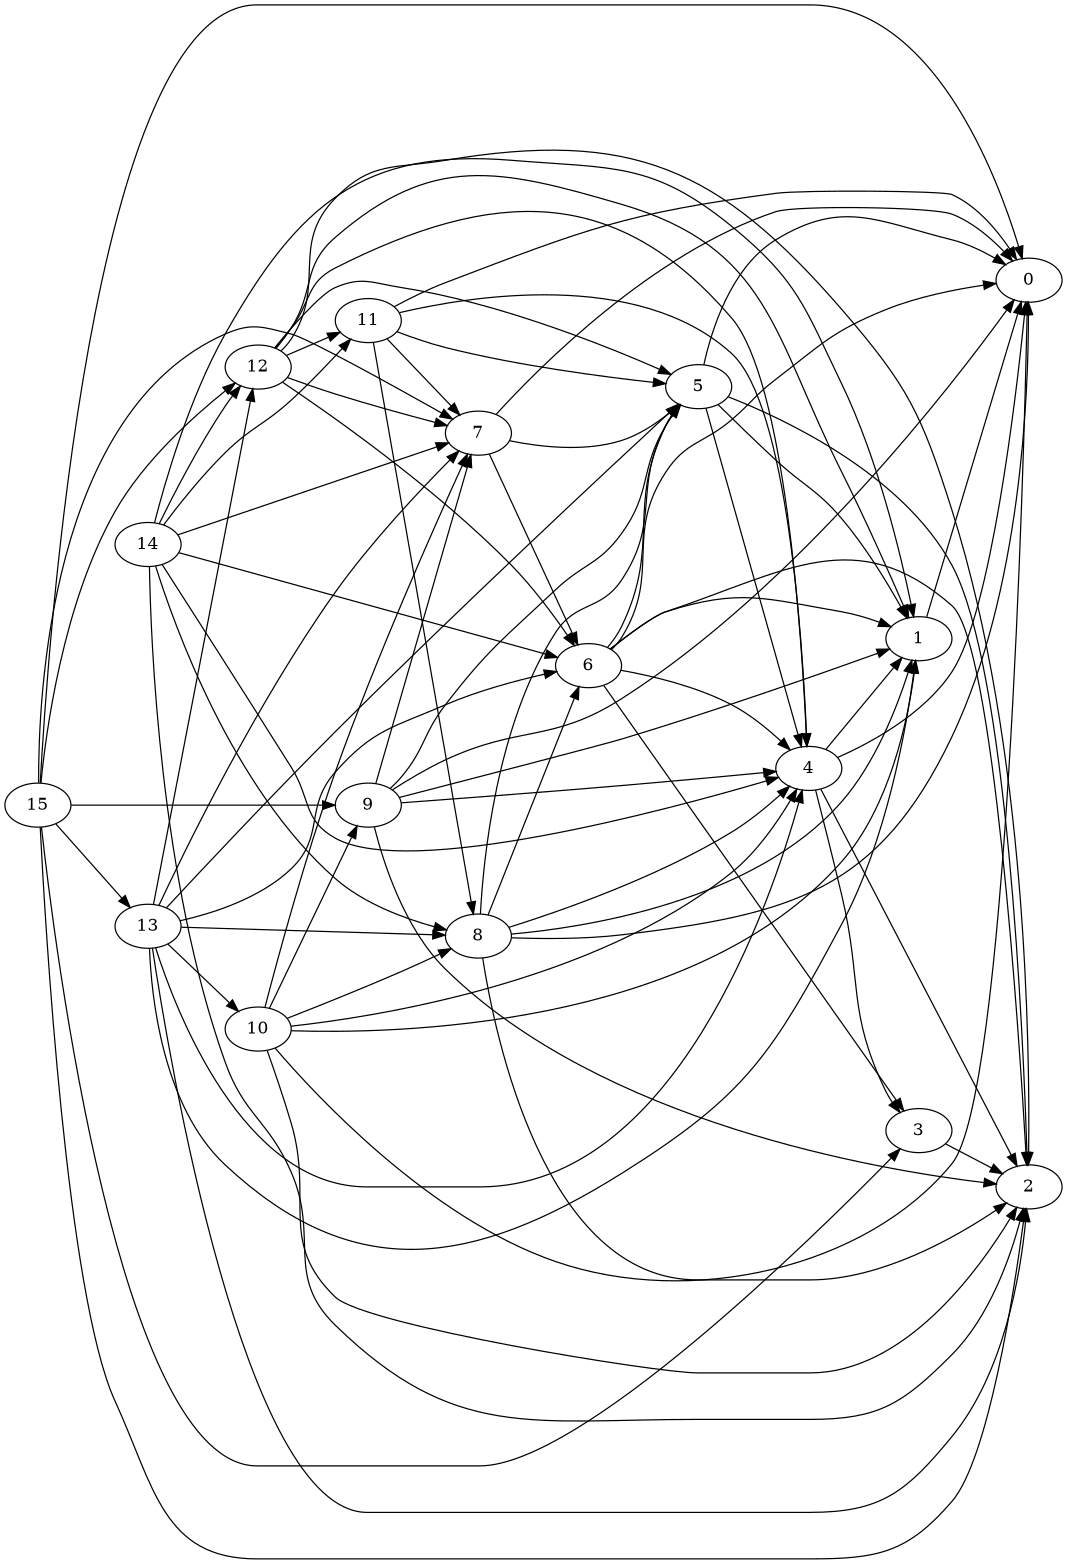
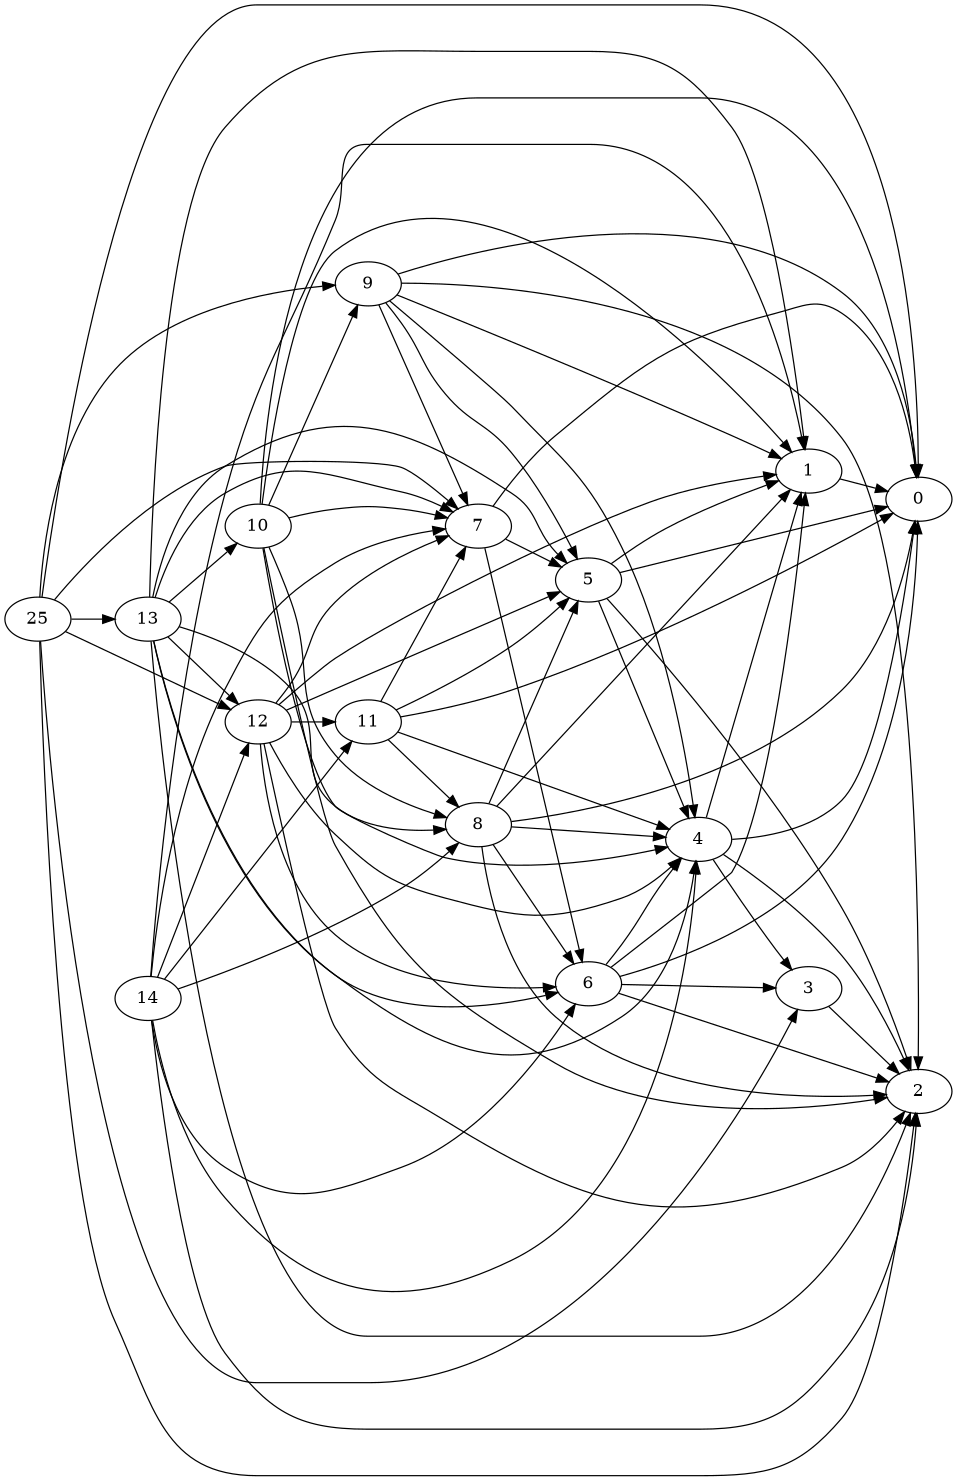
  digraph {
    rankdir=LR
    node [Weight=28]
    edge [Weight=9]
    13 [Weight=34]
-   15
+   15 [label=25]
    12 [Weight=17]
    9 [Weight=11]
    7 [Weight=11]
    3 [Weight=22]
    2 [Weight=45]
    0
    6 [Weight=51]
    4 [Weight=17]
    1 [Weight=56]
    10
    8 [Weight=45]
    5
    11 [Weight=34]
    14 [Weight=39]
    13 -> 12 [Weight=3]
    13 -> 7 [Weight=4]
    13 -> 2
    13 -> 6 [Weight=10]
    13 -> 4 [Weight=2]
    13 -> 1 [Weight=6]
    13 -> 10 [Weight=10]
    13 -> 8 [Weight=4]
    13 -> 5 [Weight=5]
    15 -> 13 [Weight=3]
    15 -> 12 [Weight=10]
    15 -> 9 [Weight=4]
    15 -> 7 [Weight=5]
    15 -> 3
    15 -> 2 [Weight=6]
    15 -> 0 [Weight=3]
    12 -> 7 [Weight=10]
    12 -> 2 [Weight=10]
    12 -> 6 [Weight=6]
    12 -> 4
    12 -> 1
    12 -> 5
    12 -> 11 [Weight=10]
    9 -> 7
    9 -> 2 [Weight=8]
    9 -> 0 [Weight=8]
    9 -> 4 [Weight=7]
    9 -> 1
    9 -> 5 [Weight=6]
    7 -> 0
    7 -> 6 [Weight=4]
    7 -> 5 [Weight=2]
    3 -> 2 [Weight=2]
    6 -> 3 [Weight=2]
    6 -> 2 [Weight=7]
    6 -> 0 [Weight=5]
    6 -> 4
    6 -> 1 [Weight=4]
-   6 -> 5
    4 -> 3 [Weight=2]
    4 -> 2 [Weight=7]
    4 -> 0 [Weight=5]
    4 -> 1 [Weight=10]
    1 -> 0 [Weight=3]
    10 -> 9 [Weight=10]
    10 -> 7 [Weight=2]
    10 -> 2 [Weight=4]
    10 -> 0 [Weight=8]
    10 -> 4 [Weight=5]
    10 -> 1 [Weight=7]
    10 -> 8 [Weight=2]
    8 -> 2 [Weight=3]
    8 -> 0 [Weight=5]
    8 -> 6 [Weight=7]
    8 -> 4 [Weight=7]
    8 -> 1 [Weight=3]
    8 -> 5 [Weight=10]
    5 -> 2 [Weight=3]
    5 -> 0 [Weight=10]
    5 -> 4 [Weight=6]
    5 -> 1 [Weight=5]
    11 -> 7 [Weight=7]
    11 -> 0
    11 -> 4
    11 -> 8 [Weight=8]
    11 -> 5 [Weight=6]
    14 -> 12
    14 -> 7 [Weight=10]
    14 -> 2 [Weight=8]
    14 -> 6 [Weight=3]
    14 -> 4 [Weight=8]
    14 -> 1
    14 -> 8 [Weight=7]
    14 -> 11 [Weight=7]
  }
